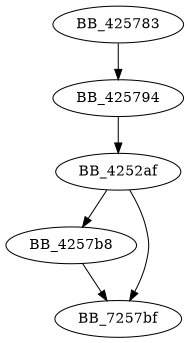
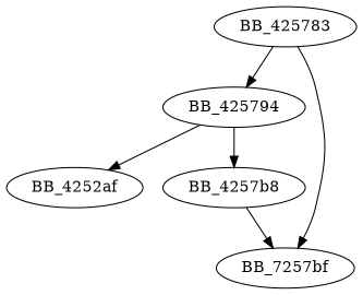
  digraph {
    BB_425783
    BB_425794
    n3 [label=BB_4252af]
    BB_4257b8
    n5 [label=BB_7257bf]
    BB_425783 -> BB_425794
    BB_425794 -> n3
-   n3 -> BB_4257b8
-   n3 -> n5
+   BB_425794 -> BB_4257b8
+   BB_425783 -> n5
    BB_4257b8 -> n5
  }
